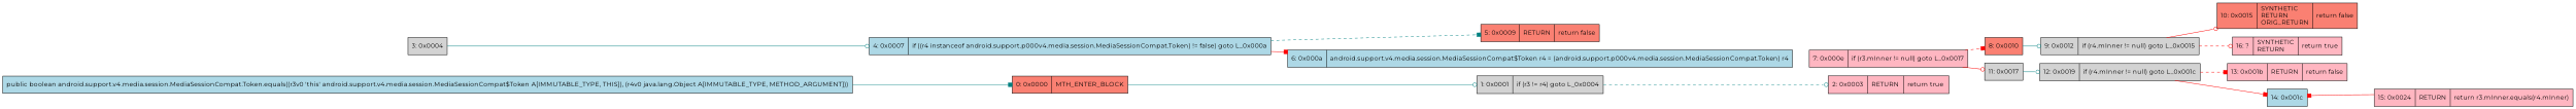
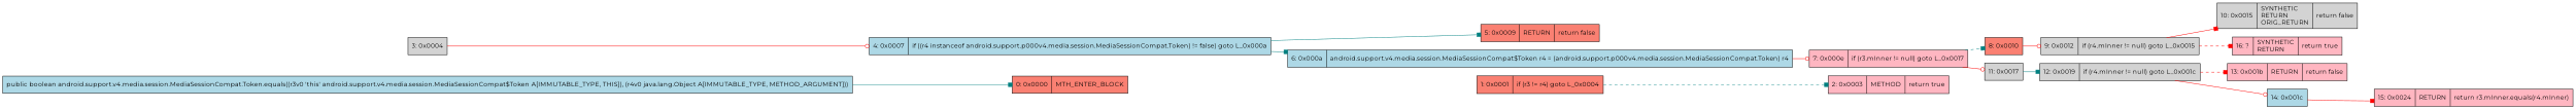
  digraph {
    fontname=Montserrat
    rankdir=LR
    node [fillcolor=lightgrey fontname=Montserrat shape=record style=filled]
    edge [arrowhead=box color=red fontname=Montserrat]
    n1 [fillcolor=salmon label="{0\:\ 0x0000|MTH_ENTER_BLOCK\l}"]
-   n2 [label="{1\:\ 0x0001|if (r3 != r4) goto L_0x0004\l}"]
-   n3 [fillcolor=lightpink label="{2\:\ 0x0003|RETURN\l|return true\l}"]
+   n2 [fillcolor=salmon label="{1\:\ 0x0001|if (r3 != r4) goto L_0x0004\l}"]
+   n3 [fillcolor=lightpink label="{2\:\ 0x0003|METHOD\l|return true\l}"]
    n4 [label="{3\:\ 0x0004}"]
    n5 [fillcolor=lightblue label="{4\:\ 0x0007|if ((r4 instanceof android.support.p000v4.media.session.MediaSessionCompat.Token) != false) goto L_0x000a\l}"]
    n6 [fillcolor=salmon label="{5\:\ 0x0009|RETURN\l|return false\l}"]
    n7 [fillcolor=lightblue label="{6\:\ 0x000a|android.support.v4.media.session.MediaSessionCompat$Token r4 = (android.support.p000v4.media.session.MediaSessionCompat.Token) r4\l}"]
    n8 [fillcolor=lightpink label="{7\:\ 0x000e|if (r3.mInner != null) goto L_0x0017\l}"]
    n9 [fillcolor=salmon label="{8\:\ 0x0010}"]
    n10 [label="{11\:\ 0x0017}"]
    n11 [label="{9\:\ 0x0012|if (r4.mInner != null) goto L_0x0015\l}"]
    n12 [label="{12\:\ 0x0019|if (r4.mInner != null) goto L_0x001c\l}"]
-   n13 [fillcolor=salmon label="{10\:\ 0x0015|SYNTHETIC\lRETURN\lORIG_RETURN\l|return false\l}"]
+   n13 [label="{10\:\ 0x0015|SYNTHETIC\lRETURN\lORIG_RETURN\l|return false\l}"]
    n14 [fillcolor=lightpink label="{16\:\ ?|SYNTHETIC\lRETURN\l|return true\l}"]
    n15 [fillcolor=lightpink label="{13\:\ 0x001b|RETURN\l|return false\l}"]
    n16 [fillcolor=lightblue label="{14\:\ 0x001c}"]
    n17 [fillcolor=lightpink label="{15\:\ 0x0024|RETURN\l|return r3.mInner.equals(r4.mInner)\l}"]
    n18 [fillcolor=lightblue label="{public boolean android.support.v4.media.session.MediaSessionCompat.Token.equals((r3v0 'this' android.support.v4.media.session.MediaSessionCompat$Token A[IMMUTABLE_TYPE, THIS]), (r4v0 java.lang.Object A[IMMUTABLE_TYPE, METHOD_ARGUMENT])) }"]
-   n1 -> n2 [arrowhead=odot color=teal]
-   n2 -> n3 [arrowhead=odot color=teal style=dashed]
-   n4 -> n5 [arrowhead=odot color=teal]
-   n5 -> n6 [color=teal style=dashed]
-   n5 -> n7
-   n8 -> n9 [style=dashed]
+   n2 -> n3 [color=teal style=dashed]
+   n4 -> n5 [arrowhead=odot]
+   n5 -> n6 [color=teal style=solid]
+   n5 -> n7 [color=teal]
+   n7 -> n8 [arrowhead=odot]
+   n8 -> n9 [color=teal style=dashed]
    n8 -> n10 [arrowhead=odot]
-   n9 -> n11 [arrowhead=odot color=teal]
-   n10 -> n12 [arrowhead=odot color=teal]
-   n11 -> n13 [arrowhead=odot]
-   n11 -> n14 [arrowhead=odot style=dashed]
+   n9 -> n11 [arrowhead=odot]
+   n10 -> n12 [color=teal]
+   n11 -> n13
+   n11 -> n14 [style=dashed]
    n12 -> n15 [style=dashed]
-   n12 -> n16
-   n17 -> n16
+   n12 -> n16 [arrowhead=odot]
+   n16 -> n17
    n18 -> n1 [color=teal]
  }
